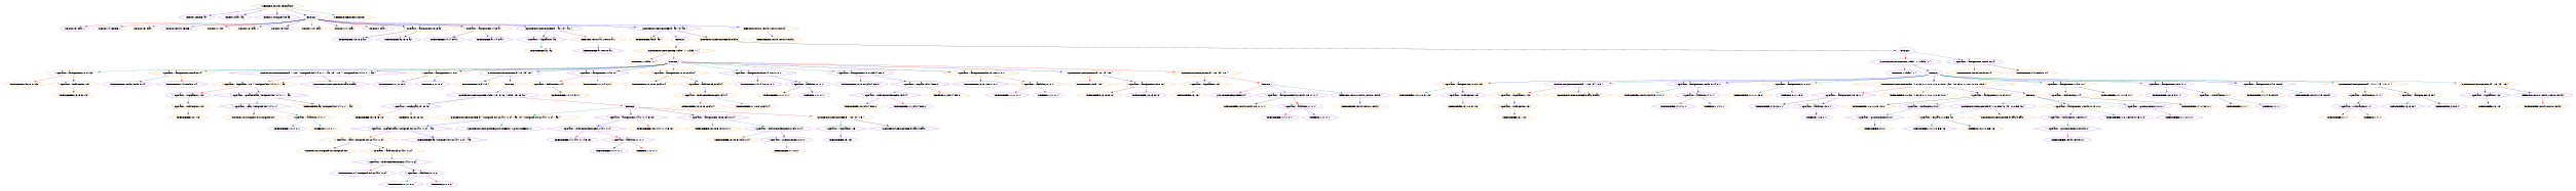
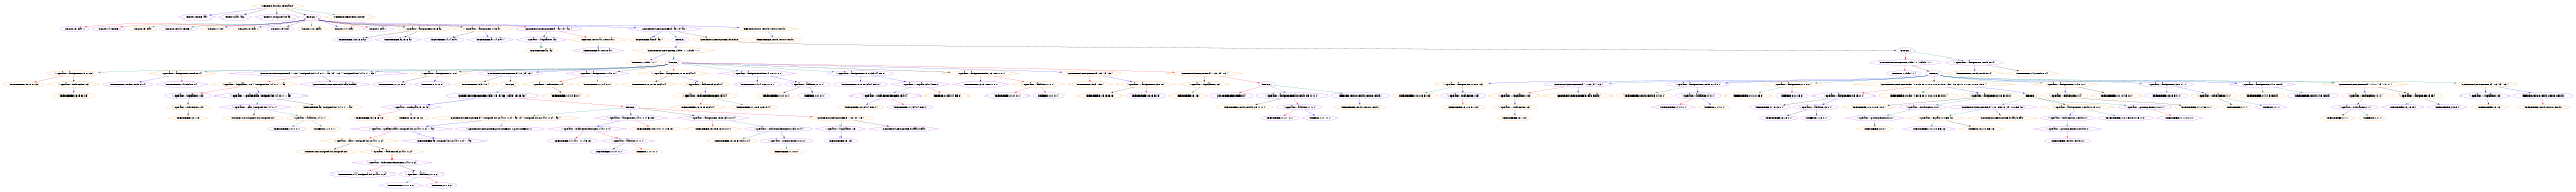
  digraph {
    node [color=purple shape=ellipse]
    edge [color=black]
    n1 [color=darkorange label="(METHOD,do_rfc1035_name)" shape=hexagon]
    n2 [label="(PARAM,_BYTE *a1)" shape=hexagon]
    n3 [label="(PARAM,char *a2)" shape=hexagon]
    n4 [label="(PARAM,unsigned int a3)" shape=hexagon]
    n5 [label="(BLOCK,,)"]
    n6 [color=darkorange label="(METHOD_RETURN,__cdecl)" shape=hexagon]
    n7 [label="(LOCAL,v3: char *)"]
    n8 [label="(LOCAL,v4: _BYTE *)"]
    n9 [color=darkorange label="(LOCAL,v5: char)"]
    n10 [label="(LOCAL,result: _BYTE *)"]
    n11 [color=darkorange label="(LOCAL,v7: int)" shape=hexagon]
    n12 [color=darkorange label="(LOCAL,v8: char *)"]
    n13 [label="(LOCAL,v9: bool)"]
    n14 [color=darkorange label="(LOCAL,v10: char)"]
    n15 [color=darkorange label="(LOCAL,v11: char)"]
    n16 [label="(LOCAL,i: char *)" shape=hexagon]
    n17 [color=darkorange label="(<operator>.assignment,v3 = a2)"]
    n18 [color=darkorange label="(<operator>.assignment,v4 = a1)" shape=hexagon]
    n19 [label="(CONTROL_STRUCTURE,if ( !a2 ),if ( !a2 ))"]
    n20 [label="(CONTROL_STRUCTURE,if ( a3 ),if ( a3 ))" shape=hexagon]
    n21 [color=darkorange label="(RETURN,return result;,return result;)" shape=hexagon]
    n22 [label="(IDENTIFIER,v3,v3 = a2)"]
    n23 [label="(IDENTIFIER,a2,v3 = a2)" shape=hexagon]
    n24 [label="(IDENTIFIER,v4,v4 = a1)"]
    n25 [label="(IDENTIFIER,a1,v4 = a1)" shape=hexagon]
    n26 [label="(<operator>.logicalNot,!a2)" shape=hexagon]
    n27 [color=darkorange label="(RETURN,return a1;,return a1;)" shape=hexagon]
    n28 [color=darkorange label="(IDENTIFIER,a3,if ( a3 ))"]
    n29 [label="(BLOCK,,)"]
    n30 [color=darkorange label="(CONTROL_STRUCTURE,else,else)"]
    n31 [color=darkorange label="(IDENTIFIER,result,return result;)"]
    n32 [color=darkorange label="(IDENTIFIER,a2,!a2)"]
    n33 [label="(IDENTIFIER,a1,return a1;)" shape=hexagon]
    n34 [color=darkorange label="(CONTROL_STRUCTURE,while ( 1 ),while ( 1 ))" shape=hexagon]
    n35 [label="(BLOCK,,)" shape=hexagon]
    n36 [color=darkorange label="(LITERAL,1,while ( 1 ))"]
    n37 [label="(BLOCK,,)"]
    n38 [color=darkorange label="(<operator>.assignment,v5 = *v3)"]
    n39 [color=darkorange label="(<operator>.assignment,result = v4)" shape=hexagon]
    n40 [label="(CONTROL_STRUCTURE,if ( !*v3 || (unsigned int)(v4 + 1) > a3 ),if ( !*v3 || (unsigned int)(v4 + 1) > a3 ))" shape=hexagon]
    n41 [color=darkorange label="(<operator>.assignment,v7 = 0)" shape=hexagon]
    n42 [label="(CONTROL_STRUCTURE,if ( v5 ),if ( v5 ))"]
    n43 [label="(<operator>.assignment,*v4 = v7)" shape=hexagon]
    n44 [color=darkorange label="(<operator>.assignment,v8 = &v3[v7])" shape=hexagon]
    n45 [label="(<operator>.assignmentPlus,v4 += v7 + 1)" shape=hexagon]
    n46 [label="(<operator>.assignment,v9 = v3[v7] == 0)"]
    n47 [color=darkorange label="(<operator>.assignmentPlus,v3 += v7 + 1)" shape=hexagon]
    n48 [color=darkorange label="(CONTROL_STRUCTURE,if ( v9 ),if ( v9 ))"]
    n49 [color=darkorange label="(CONTROL_STRUCTURE,if ( !v3 ),if ( !v3 ))" shape=hexagon]
    n50 [color=darkorange label="(IDENTIFIER,v5,v5 = *v3)"]
    n51 [color=darkorange label="(<operator>.indirection,*v3)" shape=hexagon]
    n52 [label="(IDENTIFIER,result,result = v4)"]
    n53 [label="(IDENTIFIER,v4,result = v4)" shape=hexagon]
    n54 [color=darkorange label="(<operator>.logicalOr,!*v3 || (unsigned int)(v4 + 1) > a3)"]
    n55 [label="(CONTROL_STRUCTURE,break;,break;)" shape=hexagon]
    n56 [label="(IDENTIFIER,v7,v7 = 0)"]
    n57 [label="(LITERAL,0,v7 = 0)" shape=hexagon]
    n58 [color=darkorange label="(IDENTIFIER,v5,if ( v5 ))" shape=hexagon]
    n59 [color=darkorange label="(BLOCK,,)"]
    n60 [color=darkorange label="(<operator>.indirection,*v4)" shape=hexagon]
    n61 [color=darkorange label="(IDENTIFIER,v7,*v4 = v7)"]
    n62 [color=darkorange label="(IDENTIFIER,v8,v8 = &v3[v7])" shape=hexagon]
    n63 [color=darkorange label="(<operator>.addressOf,&v3[v7])"]
    n64 [label="(IDENTIFIER,v4,v4 += v7 + 1)"]
    n65 [label="(<operator>.addition,v7 + 1)"]
    n66 [label="(IDENTIFIER,v9,v9 = v3[v7] == 0)"]
    n67 [label="(<operator>.equals,v3[v7] == 0)" shape=hexagon]
    n68 [label="(IDENTIFIER,v3,v3 += v7 + 1)" shape=hexagon]
    n69 [color=darkorange label="(<operator>.addition,v7 + 1)" shape=hexagon]
    n70 [color=darkorange label="(IDENTIFIER,v9,if ( v9 ))" shape=hexagon]
    n71 [color=darkorange label="(<operator>.assignment,v3 = v8)" shape=hexagon]
    n72 [color=darkorange label="(<operator>.logicalNot,!v3)" shape=hexagon]
    n73 [label="(BLOCK,,)"]
    n74 [color=darkorange label="(IDENTIFIER,v3,v5 = *v3)"]
    n75 [label="(<operator>.logicalNot,!*v3)"]
    n76 [label="(<operator>.greaterThan,(unsigned int)(v4 + 1) > a3)" shape=hexagon]
    n77 [color=darkorange label="(<operator>.indirection,*v3)"]
    n78 [label="(<operator>.cast,(unsigned int)(v4 + 1))" shape=hexagon]
    n79 [color=darkorange label="(IDENTIFIER,a3,(unsigned int)(v4 + 1) > a3)"]
    n80 [color=darkorange label="(IDENTIFIER,v3,!*v3)" shape=hexagon]
    n81 [color=darkorange label="(UNKNOWN,unsigned int,unsigned int)"]
    n82 [color=darkorange label="(<operator>.addition,v4 + 1)"]
    n83 [label="(IDENTIFIER,v4,v4 + 1)"]
    n84 [color=darkorange label="(LITERAL,1,v4 + 1)"]
    n85 [label="(CONTROL_STRUCTURE,while ( v5 != 46 ),while ( v5 != 46 ))"]
    n86 [label="(<operator>.notEquals,v5 != 46)" shape=hexagon]
    n87 [label="(BLOCK,,)"]
    n88 [color=darkorange label="(IDENTIFIER,v5,v5 != 46)"]
    n89 [color=darkorange label="(LITERAL,46,v5 != 46)"]
    n90 [color=darkorange label="(CONTROL_STRUCTURE,if ( (unsigned int)&v4[v7 + 2] > a3 ),if ( (unsigned int)&v4[v7 + 2] > a3 ))"]
    n91 [label="(<operator>.assignment,v4[v7 + 1] = v5)" shape=hexagon]
    n92 [label="(<operator>.assignment,v5 = v3[++v7])" shape=hexagon]
    n93 [color=darkorange label="(CONTROL_STRUCTURE,if ( !v5 ),if ( !v5 ))"]
    n94 [label="(<operator>.greaterThan,(unsigned int)&v4[v7 + 2] > a3)" shape=hexagon]
    n95 [label="(CONTROL_STRUCTURE,goto LABEL_14;,goto LABEL_14;)"]
    n96 [label="(<operator>.indirectIndexAccess,v4[v7 + 1])" shape=hexagon]
    n97 [color=darkorange label="(IDENTIFIER,v5,v4[v7 + 1] = v5)"]
    n98 [color=darkorange label="(IDENTIFIER,v5,v5 = v3[++v7])" shape=hexagon]
    n99 [label="(<operator>.indirectIndexAccess,v3[++v7])"]
    n100 [label="(<operator>.logicalNot,!v5)" shape=hexagon]
    n101 [label="(CONTROL_STRUCTURE,break;,break;)" shape=hexagon]
    n102 [color=darkorange label="(<operator>.cast,(unsigned int)&v4[v7 + 2])" shape=hexagon]
    n103 [label="(IDENTIFIER,a3,(unsigned int)&v4[v7 + 2] > a3)" shape=hexagon]
    n104 [color=darkorange label="(UNKNOWN,unsigned int,unsigned int)"]
    n105 [color=darkorange label="(<operator>.addressOf,&v4[v7 + 2])" shape=hexagon]
    n106 [label="(<operator>.indirectIndexAccess,v4[v7 + 2])" shape=hexagon]
    n107 [label="(IDENTIFIER,v4,(unsigned int)&v4[v7 + 2])"]
    n108 [label="(<operator>.addition,v7 + 2)"]
    n109 [label="(IDENTIFIER,v7,v7 + 2)" shape=hexagon]
    n110 [label="(LITERAL,2,v7 + 2)"]
    n111 [label="(IDENTIFIER,v4,v4[v7 + 1] = v5)"]
    n112 [label="(<operator>.addition,v7 + 1)" shape=hexagon]
    n113 [label="(IDENTIFIER,v7,v7 + 1)"]
    n114 [color=darkorange label="(LITERAL,1,v7 + 1)"]
    n115 [color=darkorange label="(IDENTIFIER,v3,v5 = v3[++v7])"]
    n116 [label="(<operator>.preIncrement,++v7)"]
    n117 [color=darkorange label="(IDENTIFIER,v7,++v7)"]
    n118 [label="(IDENTIFIER,v5,!v5)"]
    n119 [color=darkorange label="(IDENTIFIER,v4,*v4 = v7)" shape=hexagon]
    n120 [color=darkorange label="(<operator>.indirectIndexAccess,v3[v7])"]
    n121 [color=darkorange label="(IDENTIFIER,v3,v8 = &v3[v7])" shape=hexagon]
    n122 [color=darkorange label="(IDENTIFIER,v7,v8 = &v3[v7])"]
    n123 [color=darkorange label="(IDENTIFIER,v7,v7 + 1)"]
    n124 [label="(LITERAL,1,v7 + 1)"]
    n125 [label="(<operator>.indirectIndexAccess,v3[v7])" shape=hexagon]
    n126 [color=darkorange label="(LITERAL,0,v3[v7] == 0)" shape=hexagon]
    n127 [color=darkorange label="(IDENTIFIER,v3,v3[v7] == 0)"]
    n128 [label="(IDENTIFIER,v7,v3[v7] == 0)"]
    n129 [label="(IDENTIFIER,v7,v7 + 1)" shape=hexagon]
    n130 [label="(LITERAL,1,v7 + 1)"]
    n131 [color=darkorange label="(IDENTIFIER,v3,v3 = v8)" shape=hexagon]
    n132 [label="(IDENTIFIER,v8,v3 = v8)"]
    n133 [color=darkorange label="(IDENTIFIER,v3,!v3)" shape=hexagon]
    n134 [label="(JUMP_TARGET,LABEL_14)"]
    n135 [label="(<operator>.assignmentPlus,result += v7 + 1)"]
    n136 [label="(RETURN,return result;,return result;)"]
    n137 [color=darkorange label="(IDENTIFIER,result,result += v7 + 1)"]
    n138 [label="(<operator>.addition,v7 + 1)"]
    n139 [color=darkorange label="(IDENTIFIER,result,return result;)"]
    n140 [label="(IDENTIFIER,v7,v7 + 1)"]
    n141 [label="(LITERAL,1,v7 + 1)" shape=hexagon]
    n142 [label="(CONTROL_STRUCTURE,while ( 1 ),while ( 1 ))"]
    n143 [label="(<operator>.assignment,result = v4)"]
    n144 [label="(LITERAL,1,while ( 1 ))"]
    n145 [label="(BLOCK,,)"]
    n146 [color=darkorange label="(IDENTIFIER,result,result = v4)" shape=hexagon]
    n147 [color=darkorange label="(IDENTIFIER,v4,result = v4)" shape=hexagon]
    n148 [color=darkorange label="(<operator>.assignment,v10 = *v3)"]
    n149 [label="(CONTROL_STRUCTURE,if ( !*v3 ),if ( !*v3 ))"]
    n150 [label="(<operator>.assignment,result = v4 + 1)"]
    n151 [color=darkorange label="(<operator>.assignment,v11 = 0)" shape=hexagon]
    n152 [color=darkorange label="(CONTROL_STRUCTURE,for ( i = v3 + 1; v10; v10 = *i++ ),for ( i = v3 + 1; v10; v10 = *i++ ))" shape=hexagon]
    n153 [color=darkorange label="(<operator>.assignment,*v4 = v11)" shape=hexagon]
    n154 [label="(<operator>.assignment,v3 = i - 1)"]
    n155 [label="(<operator>.assignment,v4 = result)" shape=hexagon]
    n156 [color=darkorange label="(CONTROL_STRUCTURE,if ( *(i - 1) ),if ( *(i - 1) ))" shape=hexagon]
    n157 [color=darkorange label="(CONTROL_STRUCTURE,if ( !v3 ),if ( !v3 ))"]
    n158 [color=darkorange label="(IDENTIFIER,v10,v10 = *v3)"]
    n159 [label="(<operator>.indirection,*v3)"]
    n160 [color=darkorange label="(<operator>.logicalNot,!*v3)" shape=hexagon]
    n161 [color=darkorange label="(CONTROL_STRUCTURE,break;,break;)" shape=hexagon]
    n162 [color=darkorange label="(IDENTIFIER,result,result = v4 + 1)"]
    n163 [label="(<operator>.addition,v4 + 1)"]
    n164 [color=darkorange label="(IDENTIFIER,v11,v11 = 0)" shape=hexagon]
    n165 [label="(LITERAL,0,v11 = 0)"]
    n166 [label="(<operator>.assignment,i = v3 + 1)" shape=hexagon]
    n167 [color=darkorange label="(IDENTIFIER,v10,for ( i = v3 + 1; v10; v10 = *i++ ))"]
    n168 [color=darkorange label="(<operator>.assignment,v10 = *i++)"]
    n169 [color=darkorange label="(BLOCK,,)"]
    n170 [color=darkorange label="(<operator>.indirection,*v4)"]
    n171 [color=darkorange label="(IDENTIFIER,v11,*v4 = v11)" shape=hexagon]
    n172 [label="(IDENTIFIER,v3,v3 = i - 1)"]
    n173 [color=darkorange label="(<operator>.subtraction,i - 1)"]
    n174 [color=darkorange label="(IDENTIFIER,v4,v4 = result)"]
    n175 [label="(IDENTIFIER,result,v4 = result)"]
    n176 [color=darkorange label="(<operator>.indirection,*(i - 1))"]
    n177 [color=darkorange label="(<operator>.assignment,v3 = i)"]
    n178 [label="(<operator>.logicalNot,!v3)" shape=hexagon]
    n179 [label="(RETURN,return result;,return result;)"]
    n180 [color=darkorange label="(IDENTIFIER,v3,v10 = *v3)"]
    n181 [color=darkorange label="(<operator>.indirection,*v3)"]
    n182 [color=darkorange label="(IDENTIFIER,v3,!*v3)"]
    n183 [label="(IDENTIFIER,v4,v4 + 1)" shape=hexagon]
    n184 [color=darkorange label="(LITERAL,1,v4 + 1)"]
    n185 [label="(IDENTIFIER,i,i = v3 + 1)"]
    n186 [label="(<operator>.addition,v3 + 1)"]
    n187 [color=darkorange label="(IDENTIFIER,v10,v10 = *i++)" shape=hexagon]
    n188 [label="(<operator>.indirection,*i++)"]
    n189 [label="(CONTROL_STRUCTURE,if ( v10 == 46 ),if ( v10 == 46 ))"]
    n190 [color=darkorange label="(<operator>.assignment,*result++ = v10)" shape=hexagon]
    n191 [label="(<operator>.preIncrement,++v11)"]
+   n192 [label="(IDENTIFIER,v3,v3 + 1)"]
    n193 [label="(LITERAL,1,v3 + 1)"]
    n194 [label="(<operator>.postIncrement,i++)" shape=hexagon]
    n195 [color=darkorange label="(IDENTIFIER,i,i++)" shape=hexagon]
    n196 [color=darkorange label="(<operator>.equals,v10 == 46)" shape=hexagon]
    n197 [color=darkorange label="(CONTROL_STRUCTURE,break;,break;)" shape=hexagon]
    n198 [label="(<operator>.indirection,*result++)"]
    n199 [label="(IDENTIFIER,v10,*result++ = v10)"]
    n200 [label="(IDENTIFIER,v11,++v11)" shape=hexagon]
    n201 [label="(IDENTIFIER,v10,v10 == 46)" shape=hexagon]
    n202 [color=darkorange label="(LITERAL,46,v10 == 46)" shape=hexagon]
    n203 [label="(<operator>.postIncrement,result++)" shape=hexagon]
    n204 [label="(IDENTIFIER,result,result++)"]
    n205 [color=darkorange label="(IDENTIFIER,v4,*v4 = v11)"]
    n206 [color=darkorange label="(IDENTIFIER,i,i - 1)"]
    n207 [label="(LITERAL,1,i - 1)" shape=hexagon]
    n208 [label="(<operator>.subtraction,i - 1)"]
    n209 [label="(IDENTIFIER,v3,v3 = i)" shape=hexagon]
    n210 [label="(IDENTIFIER,i,v3 = i)" shape=hexagon]
    n211 [color=darkorange label="(IDENTIFIER,i,i - 1)" shape=hexagon]
    n212 [color=darkorange label="(LITERAL,1,i - 1)"]
    n213 [color=darkorange label="(IDENTIFIER,v3,!v3)" shape=hexagon]
    n214 [color=darkorange label="(IDENTIFIER,result,return result;)"]
    n1 -> n2 [color=blue]
    n1 -> n3
    n1 -> n4
    n1 -> n5
    n1 -> n6 [color=teal]
    n5 -> n7 [color=red]
    n5 -> n8 [color=red]
    n5 -> n9 [color=teal]
    n5 -> n10 [color=teal]
    n5 -> n11 [color=blue]
    n5 -> n12 [color=blue]
    n5 -> n13
    n5 -> n14 [color=teal]
    n5 -> n15 [color=blue]
    n5 -> n16 [color=red]
    n5 -> n17
    n5 -> n18
    n5 -> n19 [color=red]
    n5 -> n20 [color=blue]
    n5 -> n21 [color=blue]
    n17 -> n22
    n17 -> n23
    n18 -> n24
    n18 -> n25 [color=blue]
    n19 -> n26
    n19 -> n27 [color=red]
    n20 -> n28 [color=blue]
    n20 -> n29 [color=teal]
    n20 -> n30
    n21 -> n31 [color=blue]
    n26 -> n32 [color=teal]
    n27 -> n33 [color=teal]
    n29 -> n34 [color=blue]
    n30 -> n35
    n34 -> n36 [color=blue]
    n34 -> n37 [color=teal]
    n35 -> n142 [color=red]
    n35 -> n143 [color=teal]
    n37 -> n38 [color=teal]
    n37 -> n39 [color=teal]
    n37 -> n40 [color=teal]
    n37 -> n41
    n37 -> n42 [color=blue]
    n37 -> n43
    n37 -> n44 [color=red]
    n37 -> n45 [color=teal]
    n37 -> n46 [color=teal]
    n37 -> n47
    n37 -> n48 [color=blue]
    n37 -> n49 [color=red]
    n38 -> n50 [color=red]
    n38 -> n51
    n39 -> n52 [color=blue]
    n39 -> n53 [color=red]
    n40 -> n54 [color=red]
    n40 -> n55
    n41 -> n56
    n41 -> n57 [color=blue]
    n42 -> n58
    n42 -> n59
    n43 -> n60 [color=red]
    n43 -> n61 [color=teal]
    n44 -> n62
    n44 -> n63 [color=blue]
    n45 -> n64
    n45 -> n65 [color=blue]
    n46 -> n66 [color=blue]
    n46 -> n67 [color=blue]
    n47 -> n68
    n47 -> n69 [color=red]
    n48 -> n70 [color=red]
    n48 -> n71 [color=blue]
    n49 -> n72
    n49 -> n73 [color=red]
    n51 -> n74 [color=blue]
    n54 -> n75 [color=red]
    n54 -> n76 [color=blue]
    n59 -> n85 [color=teal]
    n60 -> n119
    n63 -> n120 [color=blue]
    n65 -> n123
    n65 -> n124
    n67 -> n125 [color=teal]
    n67 -> n126 [color=red]
    n69 -> n129 [color=red]
    n69 -> n130 [color=red]
    n71 -> n131
    n71 -> n132 [color=red]
    n72 -> n133 [color=teal]
    n73 -> n134 [color=red]
    n73 -> n135 [color=teal]
    n73 -> n136 [color=teal]
    n75 -> n77
    n76 -> n78 [color=teal]
    n76 -> n79
    n77 -> n80
    n78 -> n81
    n78 -> n82 [color=teal]
    n82 -> n83 [color=teal]
    n82 -> n84 [color=teal]
    n85 -> n86 [color=blue]
    n85 -> n87 [color=red]
    n86 -> n88 [color=red]
    n86 -> n89 [color=blue]
    n87 -> n90 [color=teal]
    n87 -> n91
    n87 -> n92
    n87 -> n93 [color=red]
    n90 -> n94 [color=blue]
    n90 -> n95 [color=teal]
    n91 -> n96 [color=blue]
    n91 -> n97 [color=red]
    n92 -> n98 [color=red]
    n92 -> n99 [color=teal]
    n93 -> n100 [color=teal]
    n93 -> n101
    n94 -> n102 [color=red]
    n94 -> n103 [color=blue]
    n96 -> n111 [color=red]
    n96 -> n112 [color=red]
    n99 -> n115 [color=teal]
    n99 -> n116
    n100 -> n118 [color=blue]
    n102 -> n104
    n102 -> n105
    n105 -> n106 [color=red]
    n106 -> n107 [color=red]
    n106 -> n108
    n108 -> n109 [color=teal]
    n108 -> n110 [color=red]
    n112 -> n113
    n112 -> n114 [color=red]
    n116 -> n117 [color=teal]
    n120 -> n121 [color=red]
    n120 -> n122 [color=teal]
    n125 -> n127 [color=blue]
    n125 -> n128 [color=red]
    n135 -> n137
    n135 -> n138 [color=red]
    n136 -> n139 [color=blue]
    n138 -> n140 [color=red]
    n138 -> n141 [color=blue]
    n142 -> n144 [color=red]
    n142 -> n145
    n143 -> n146 [color=blue]
    n143 -> n147
    n145 -> n148 [color=blue]
    n145 -> n149 [color=teal]
    n145 -> n150 [color=blue]
    n145 -> n151 [color=teal]
    n145 -> n152
    n145 -> n153 [color=teal]
    n145 -> n154 [color=teal]
    n145 -> n155 [color=blue]
    n145 -> n156 [color=teal]
    n145 -> n157 [color=teal]
    n148 -> n158 [color=teal]
    n148 -> n159
    n149 -> n160 [color=red]
    n149 -> n161 [color=blue]
    n150 -> n162 [color=teal]
    n150 -> n163
    n151 -> n164 [color=teal]
    n151 -> n165 [color=red]
    n152 -> n166 [color=red]
    n152 -> n167 [color=teal]
    n152 -> n168 [color=blue]
    n152 -> n169 [color=blue]
    n153 -> n170 [color=blue]
    n153 -> n171
    n154 -> n172 [color=teal]
    n154 -> n173 [color=blue]
    n155 -> n174 [color=teal]
    n155 -> n175 [color=teal]
    n156 -> n176 [color=blue]
    n156 -> n177
    n157 -> n178
    n157 -> n179 [color=blue]
    n159 -> n180 [color=red]
    n160 -> n181 [color=blue]
    n163 -> n183 [color=red]
    n163 -> n184 [color=blue]
    n166 -> n185
    n166 -> n186 [color=blue]
    n168 -> n187
    n168 -> n188 [color=teal]
    n169 -> n189 [color=teal]
    n169 -> n190
    n169 -> n191 [color=teal]
    n170 -> n205
    n173 -> n206
    n173 -> n207 [color=teal]
    n176 -> n208
    n177 -> n209 [color=teal]
    n177 -> n210
    n178 -> n213
    n179 -> n214 [color=red]
    n181 -> n182 [color=blue]
+   n186 -> n192
    n186 -> n193
    n188 -> n194 [color=teal]
    n189 -> n196 [color=teal]
    n189 -> n197
    n190 -> n198 [color=blue]
    n190 -> n199 [color=teal]
    n191 -> n200 [color=red]
    n194 -> n195
    n196 -> n201 [color=teal]
    n196 -> n202
    n198 -> n203 [color=teal]
    n203 -> n204 [color=red]
    n208 -> n211
    n208 -> n212 [color=teal]
  }
